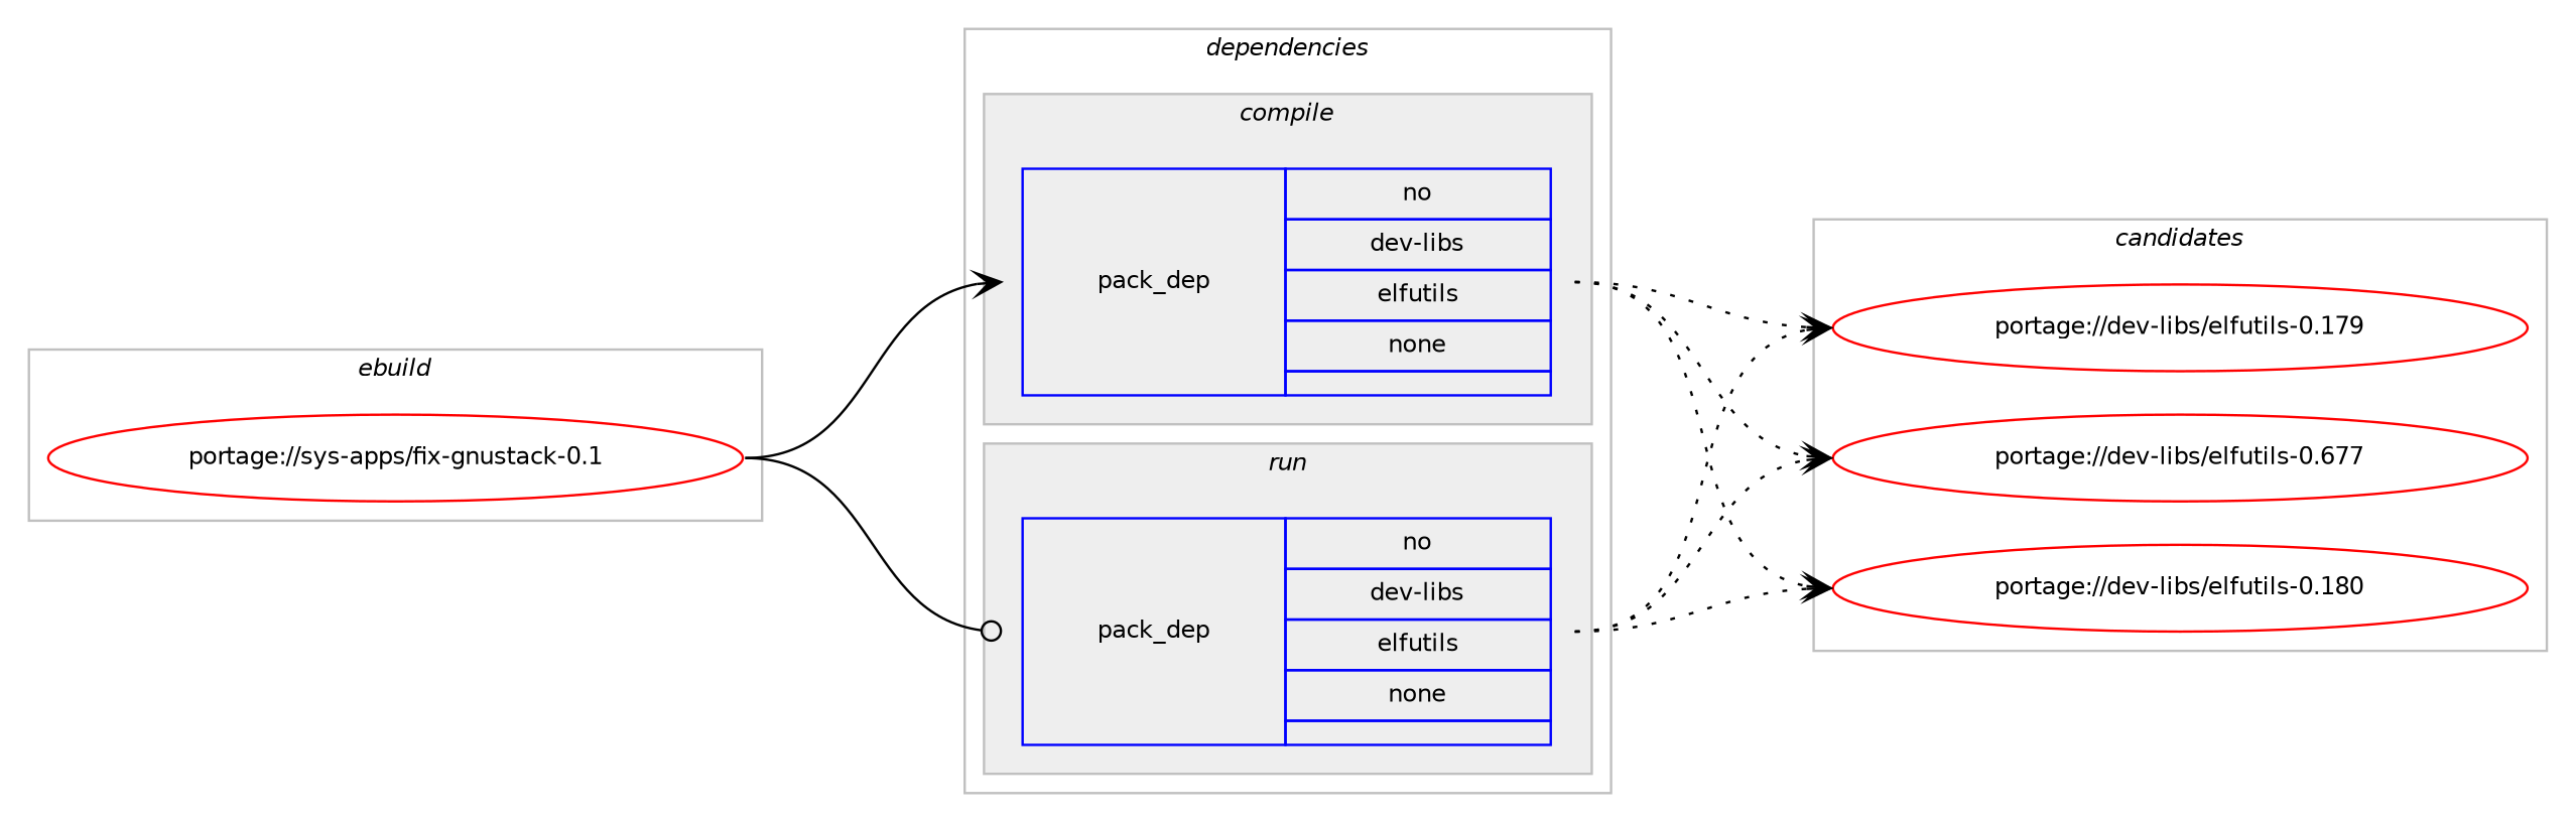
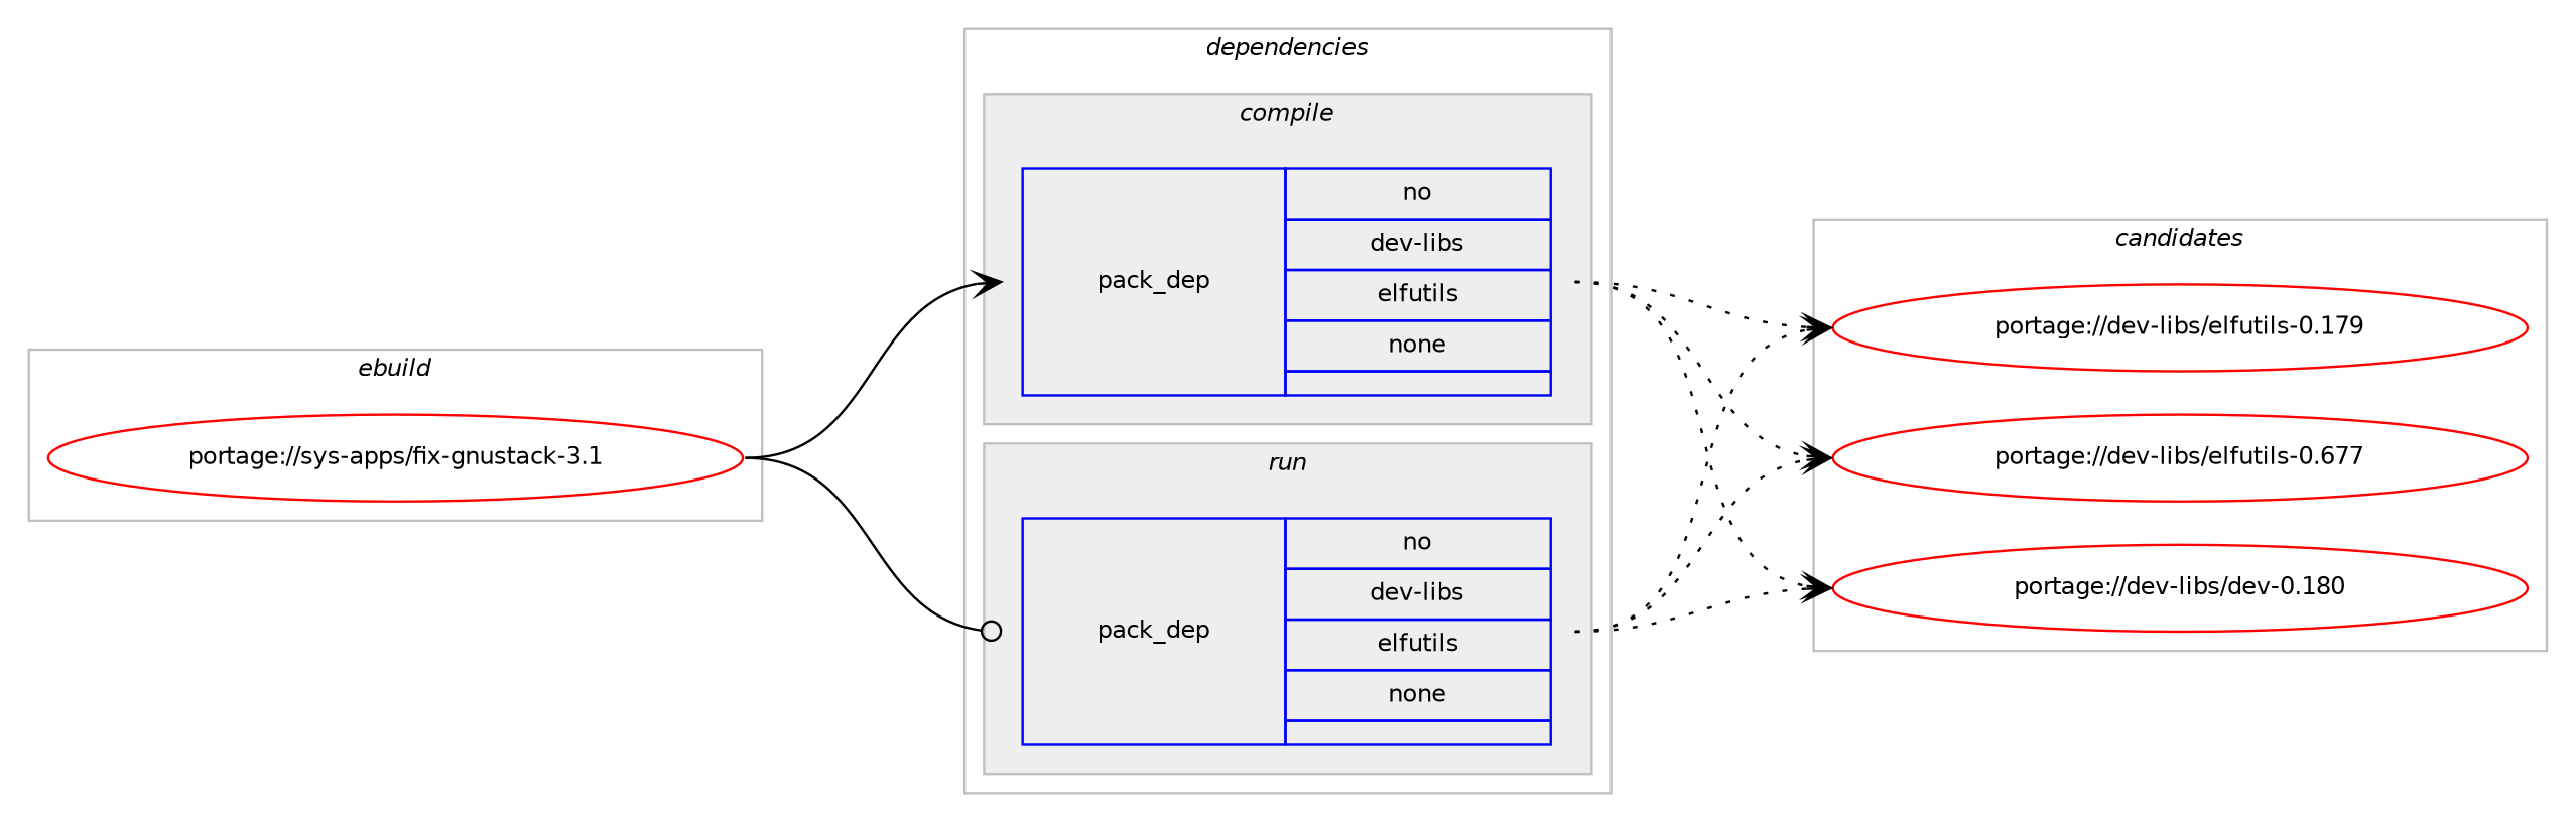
  digraph {
    compound=true
    concentrate=true
    fontname="DejaVu Sans"
    fontsize=10
    newrank=true
    rankdir=LR
    ranksep=1.5
    node [color=red fontname="DejaVu Sans" fontsize=10]
    edge [arrowhead=vee fontname="DejaVu Sans" headport=w style=dotted tailport=e weight=100]
-   n1 [label="portage://sys-apps/fix-gnustack-0.1" width=4]
+   n1 [label="portage://sys-apps/fix-gnustack-3.1" width=4]
    n2 [color=blue label=<<TABLE BORDER="0" CELLBORDER="1" CELLSPACING="0" CELLPADDING="4" WIDTH="220"><TR><TD ROWSPAN="6" CELLPADDING="30">pack_dep</TD></TR><TR><TD WIDTH="110">no</TD></TR><TR><TD>dev-libs</TD></TR><TR><TD>elfutils</TD></TR><TR><TD>none</TD></TR><TR><TD></TD></TR></TABLE>> shape=none]
    n3 [color=blue label=<<TABLE BORDER="0" CELLBORDER="1" CELLSPACING="0" CELLPADDING="4" WIDTH="220"><TR><TD ROWSPAN="6" CELLPADDING="30">pack_dep</TD></TR><TR><TD WIDTH="110">no</TD></TR><TR><TD>dev-libs</TD></TR><TR><TD>elfutils</TD></TR><TR><TD>none</TD></TR><TR><TD></TD></TR></TABLE>> shape=none]
-   n4 [label="portage://dev-libs/elfutils-0.180" width=4]
+   n4 [label="portage://dev-libs/dev-0.180" width=4]
    n5 [label="portage://dev-libs/elfutils-0.179" width=4]
    n6 [label="portage://dev-libs/elfutils-0.677" width=4]
    subgraph cluster_1 {
      color=gray
      label=<<i>ebuild</i>>
      rank=same
      n1
    }
    subgraph cluster_2 {
      color=gray
      label=<<i>dependencies</i>>
      subgraph cluster_3 {
        color=gray
        fillcolor="#eeeeee"
        label=<<i>compile</i>>
        style=filled
        subgraph sub_4 {
          color=gray
          fillcolor="#eeeeee"
          label=<<i>compile</i>>
          style=filled
          n2
        }
      }
      subgraph cluster_5 {
        color=gray
        fillcolor="#eeeeee"
        label=<<i>compile and run</i>>
        style=filled
      }
      subgraph cluster_6 {
        color=gray
        fillcolor="#eeeeee"
        label=<<i>run</i>>
        style=filled
        subgraph sub_7 {
          color=gray
          fillcolor="#eeeeee"
          label=<<i>run</i>>
          style=filled
          n3
        }
      }
    }
    subgraph cluster_8 {
      color=gray
      label=<<i>candidates</i>>
      rank=same
      subgraph sub_9 {
        color=black
        label=<<i>candidates</i>>
        nodesep=1
        rank=same
        n4
        n5
        n6
      }
      subgraph sub_10 {
        color=black
        label=<<i>candidates</i>>
        nodesep=1
        rank=same
        n4
        n5
        n6
      }
    }
    n1 -> n2 [style=solid weight=20]
    n1 -> n3 [arrowhead=odot style=solid weight=20]
    n2 -> n4
    n2 -> n5
    n2 -> n6
    n3 -> n4
    n3 -> n5
    n3 -> n6
  }
